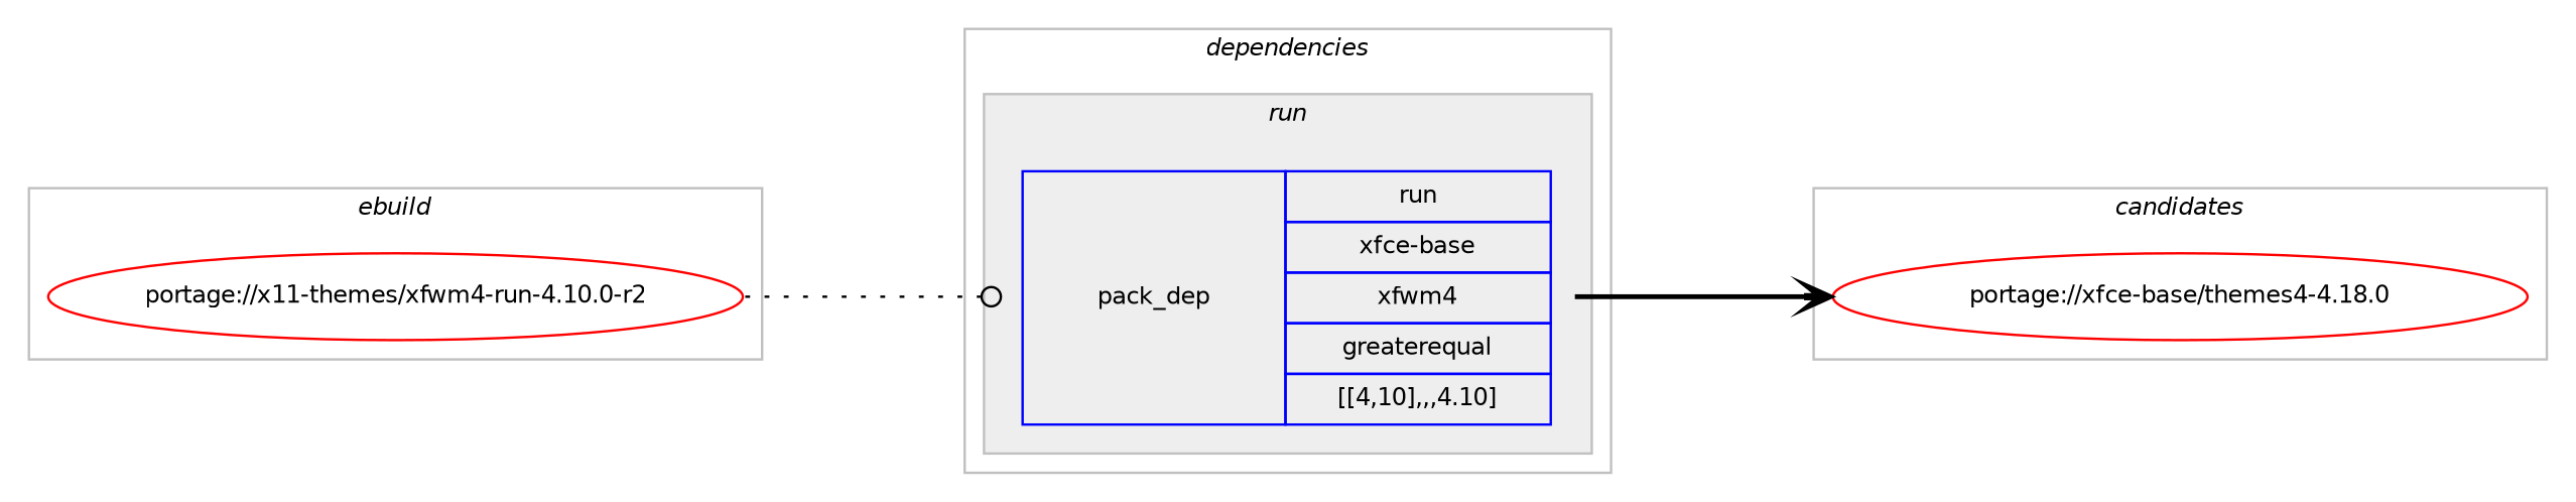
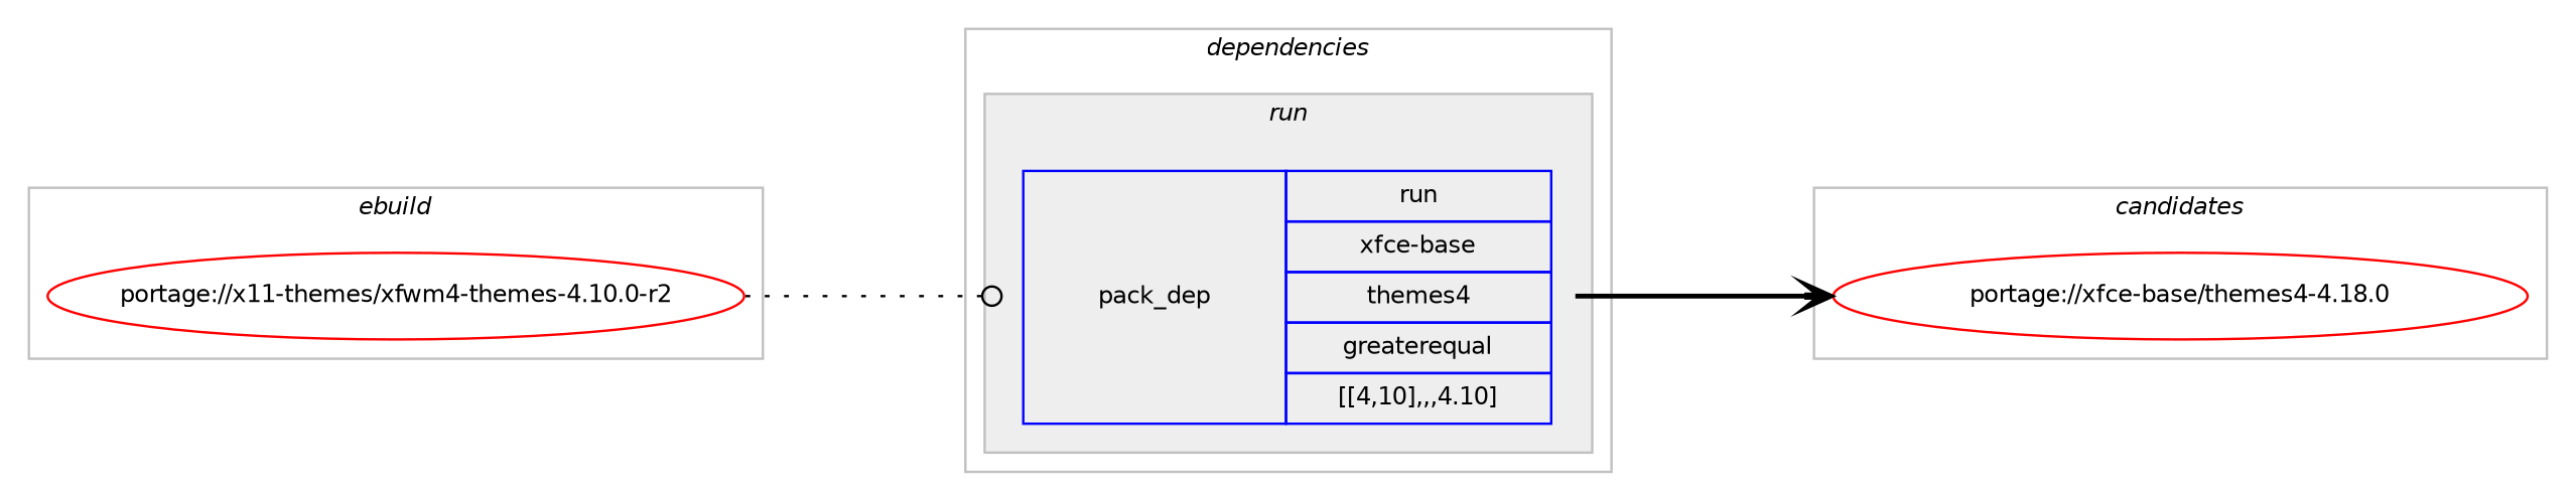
  digraph {
    compound=true
    concentrate=true
    fontname=Helvetica
    fontsize=10
    newrank=true
    rankdir=LR
    ranksep=1.5
    node [color=red fontname=Helvetica fontsize=10]
    edge [headport=w tailport=e]
-   n1 [label="portage://x11-themes/xfwm4-run-4.10.0-r2" width=4]
-   n2 [color=blue label=<<TABLE BORDER="0" CELLBORDER="1" CELLSPACING="0" CELLPADDING="4" WIDTH="220"><TR><TD ROWSPAN="6" CELLPADDING="30">pack_dep</TD></TR><TR><TD WIDTH="110">run</TD></TR><TR><TD>xfce-base</TD></TR><TR><TD>xfwm4</TD></TR><TR><TD>greaterequal</TD></TR><TR><TD>[[4,10],,,4.10]</TD></TR></TABLE>> shape=none]
+   n1 [label="portage://x11-themes/xfwm4-themes-4.10.0-r2" width=4]
+   n2 [color=blue label=<<TABLE BORDER="0" CELLBORDER="1" CELLSPACING="0" CELLPADDING="4" WIDTH="220"><TR><TD ROWSPAN="6" CELLPADDING="30">pack_dep</TD></TR><TR><TD WIDTH="110">run</TD></TR><TR><TD>xfce-base</TD></TR><TR><TD>themes4</TD></TR><TR><TD>greaterequal</TD></TR><TR><TD>[[4,10],,,4.10]</TD></TR></TABLE>> shape=none]
    n3 [label="portage://xfce-base/themes4-4.18.0" width=4]
    subgraph cluster_1 {
      color=gray
      label=<<i>ebuild</i>>
      n1
    }
    subgraph cluster_2 {
      color=gray
      label=<<i>dependencies</i>>
      subgraph cluster_3 {
        color=gray
        fillcolor="#eeeeee"
        label=<<i>compile</i>>
        style=filled
      }
      subgraph cluster_4 {
        color=gray
        fillcolor="#eeeeee"
        label=<<i>compile and run</i>>
        style=filled
      }
      subgraph cluster_5 {
        color=gray
        fillcolor="#eeeeee"
        label=<<i>run</i>>
        style=filled
        subgraph sub_6 {
          color=gray
          fillcolor="#eeeeee"
          label=<<i>run</i>>
          style=filled
          n2
        }
      }
    }
    subgraph cluster_7 {
      color=gray
      label=<<i>candidates</i>>
      rank=same
      subgraph sub_8 {
        color=black
        label=<<i>candidates</i>>
        nodesep=1
        rank=same
        n3
      }
    }
    n1 -> n2 [arrowhead=odot style=dotted weight=20]
    n2 -> n3 [arrowhead=vee style=bold weight=100]
  }
